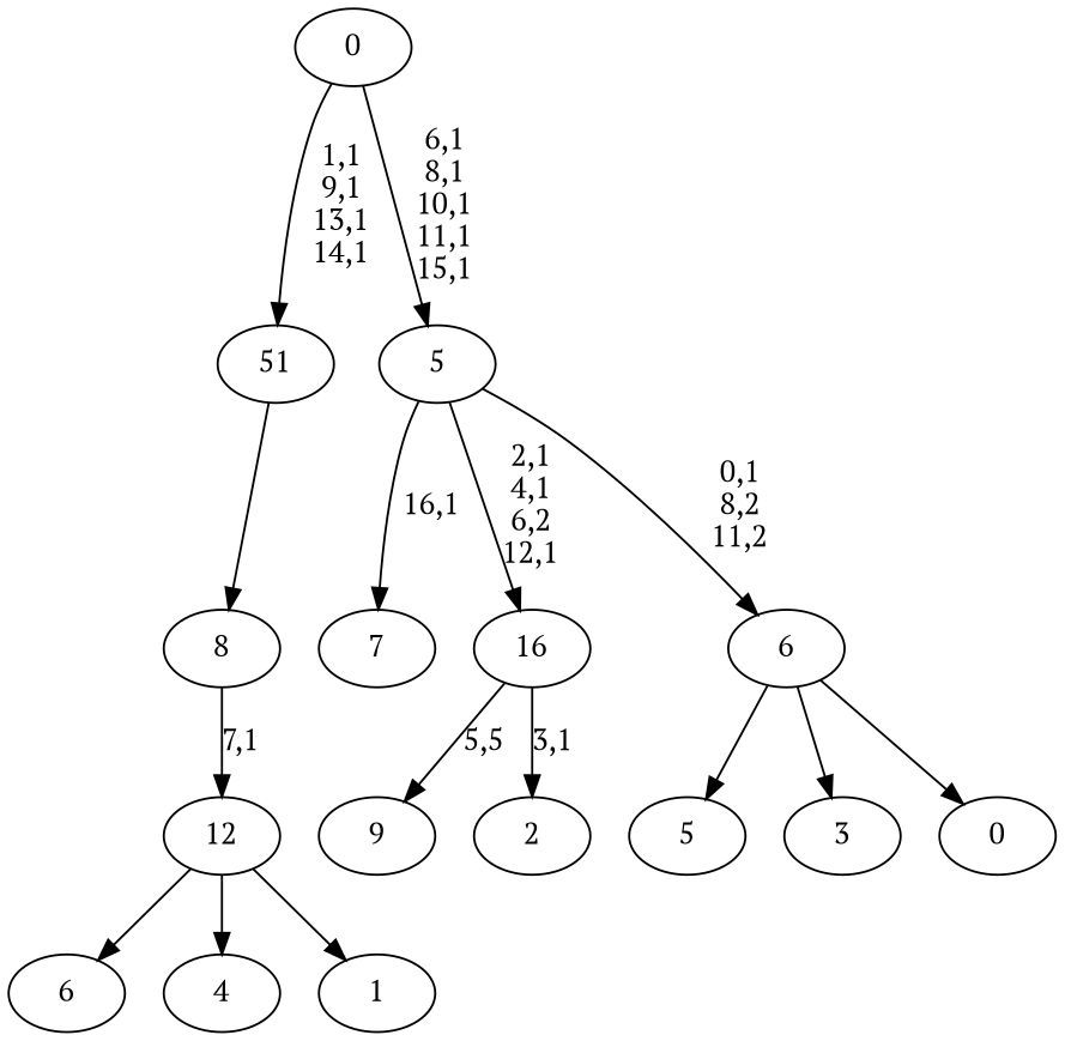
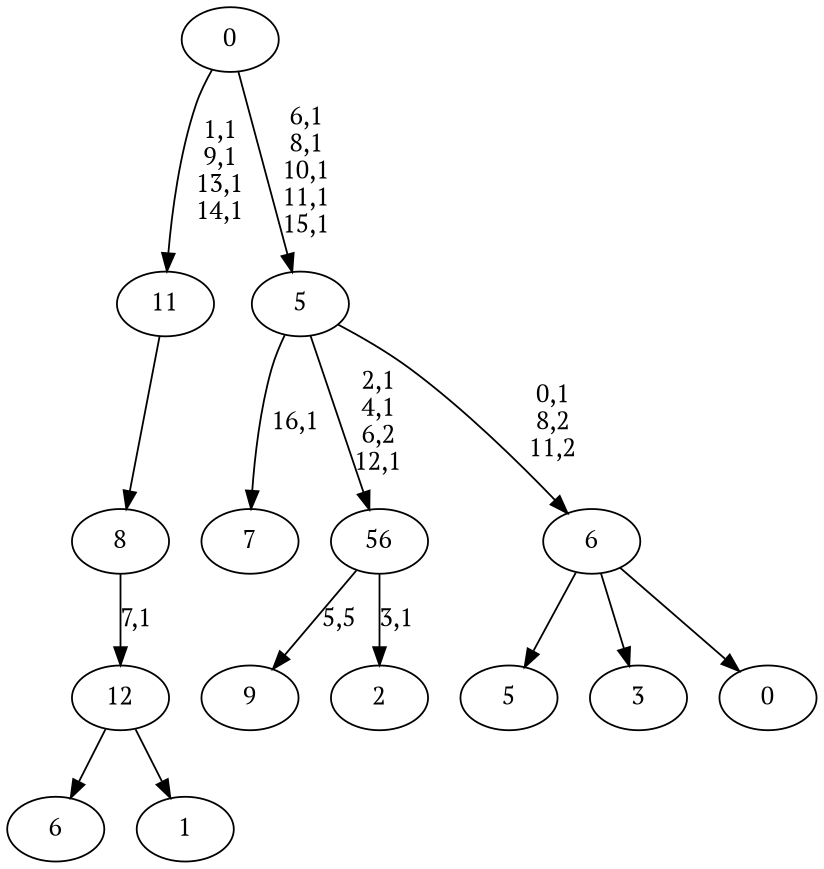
  digraph {
    fontname="PT Serif"
    node [fontname="PT Serif"]
    edge [fontname="PT Serif"]
    n1 [label=9]
    n2 [label=8]
    12
    n4 [label=7]
    n5 [label=6]
    n6 [label=5]
-   n7 [label=4]
    n8 [label=3]
    n9 [label=2]
-   16
+   16 [label=56]
    n11 [label=1]
-   11 [label=51]
+   11
    n13 [label=0]
    6
    5
    0
    n2 -> 12 [label="7,1"]
    12 -> n5
-   12 -> n7
    12 -> n11
    16 -> n1 [label="5,5"]
    16 -> n9 [label="3,1"]
    11 -> n2
    6 -> n6
    6 -> n8
    6 -> n13
    5 -> n4 [label="16,1"]
    5 -> 16 [label="2,1\n4,1\n6,2\n12,1"]
    5 -> 6 [label="0,1\n8,2\n11,2"]
    0 -> 11 [label="1,1\n9,1\n13,1\n14,1"]
    0 -> 5 [label="6,1\n8,1\n10,1\n11,1\n15,1"]
  }
